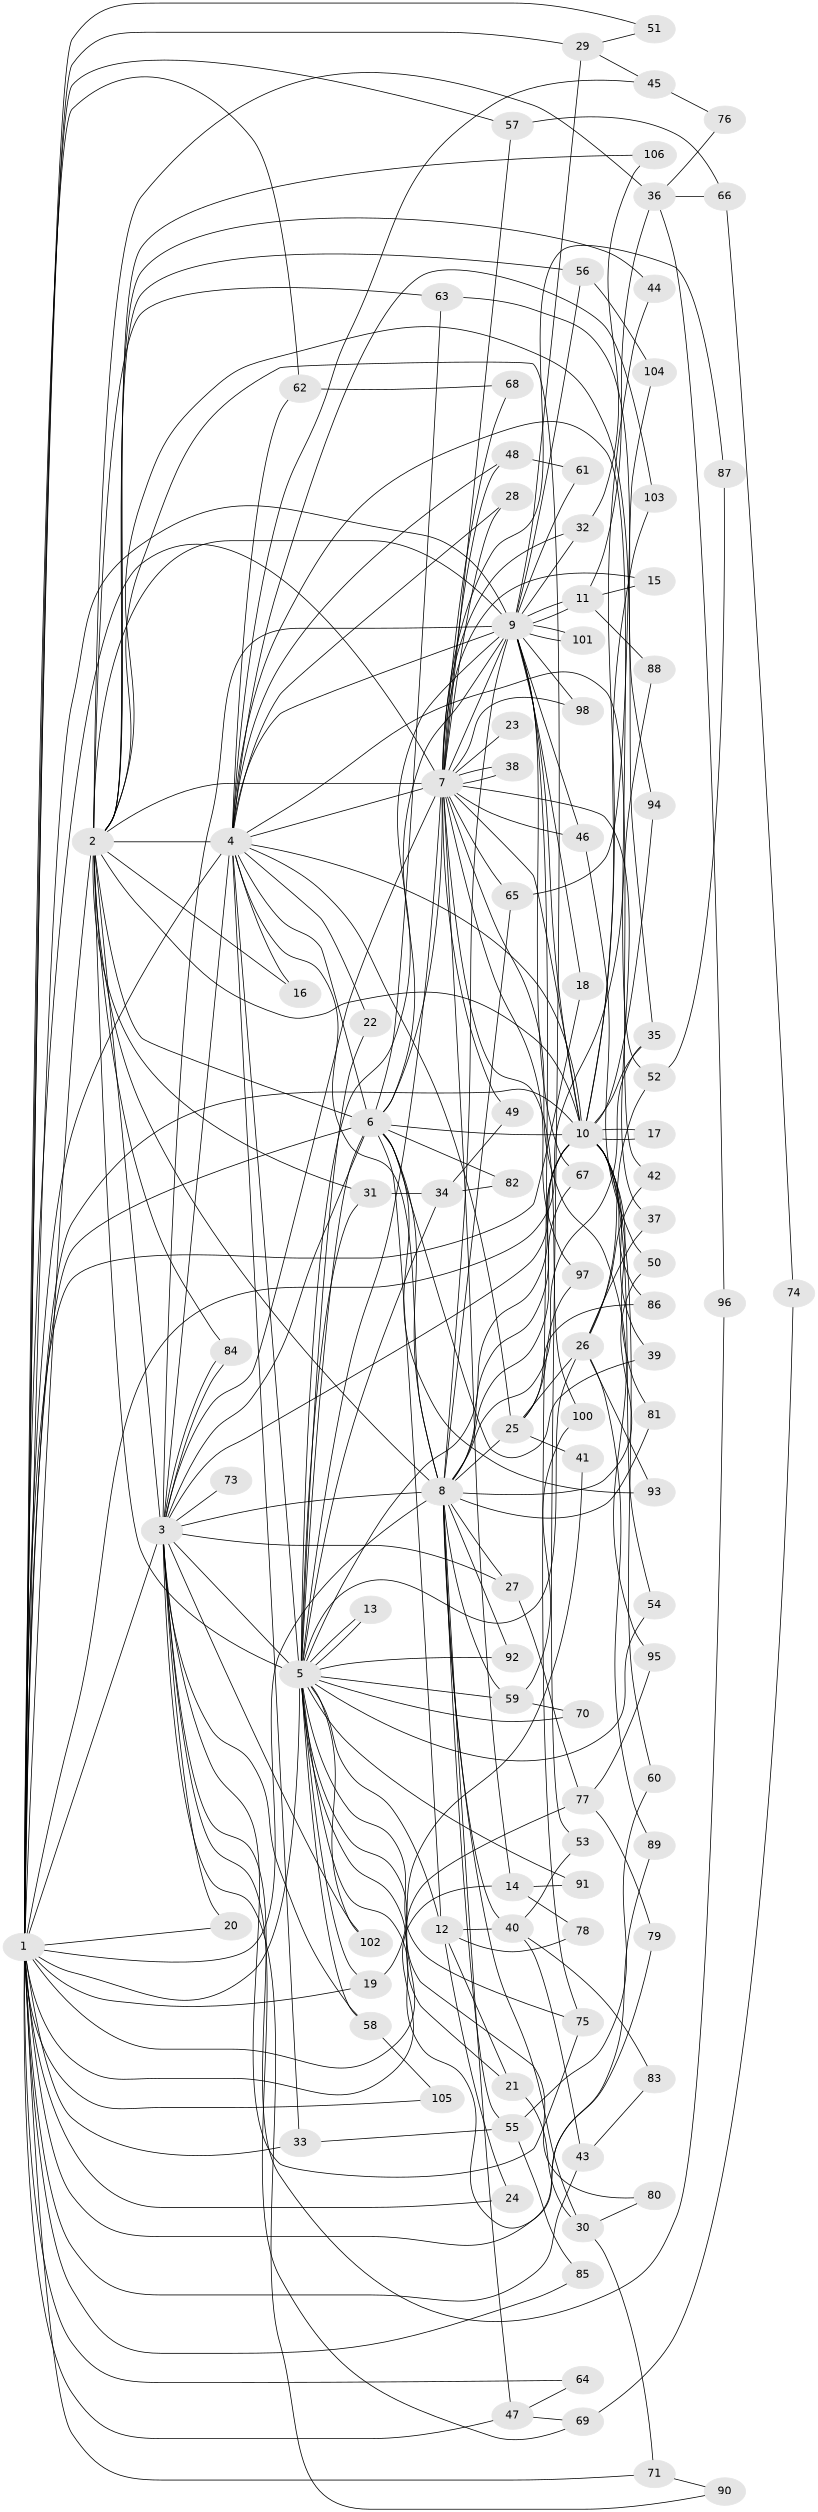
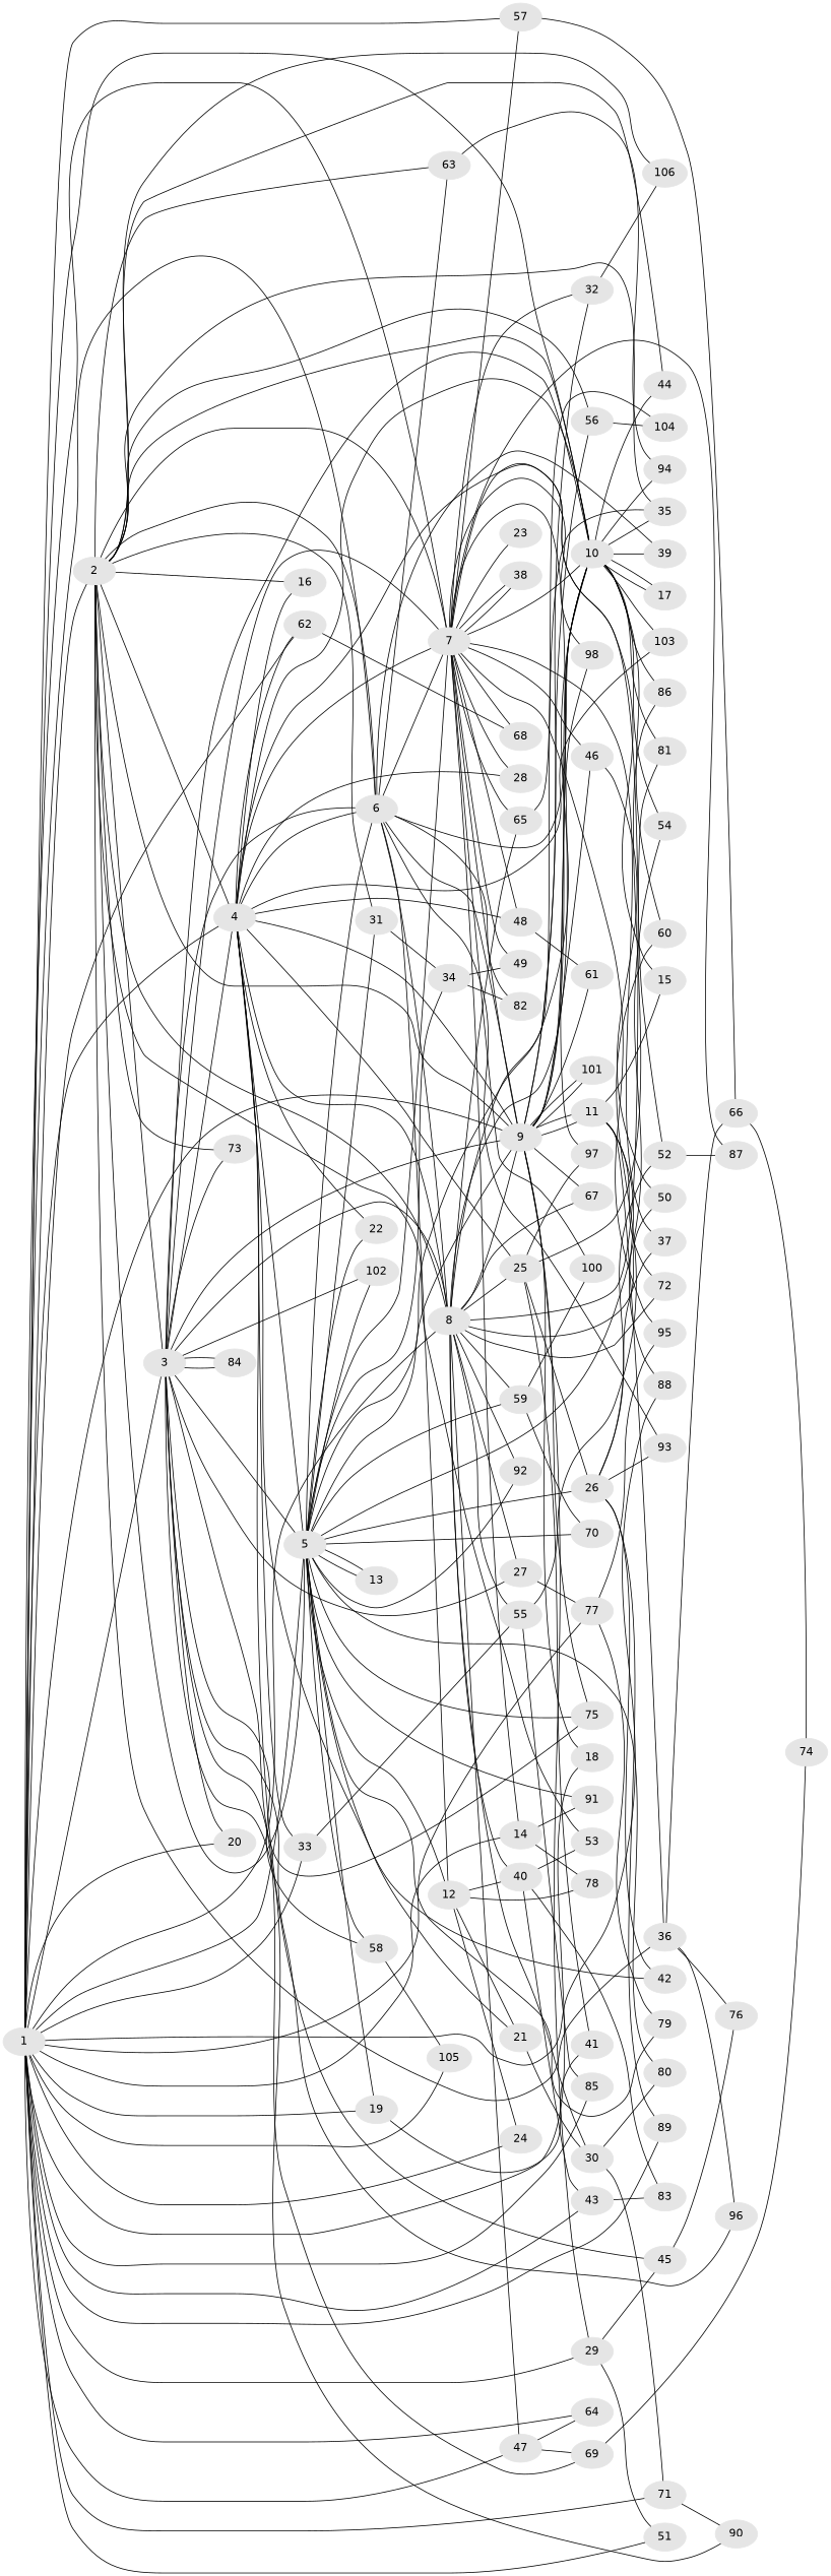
  graph {
    fontname="DejaVu Sans"
    rankdir=LR
    node [color=gray90 fontname="DejaVu Sans" style=filled]
    edge [fontname="DejaVu Sans"]
    1
    2
    3
    4
    5
    6
    7
    8
    9
    10
    14
    18
    19
    20
    24
    29
    33
    43
    47
    51
    57
    62
    64
    71
    77
    85
    88
    89
    105
    16
    31
    35
    36
    44
    53
    56
    63
    73
    106
    27
    58
    69
    75
    84
    90
    96
    102
    22
    25
    28
    42
    45
    48
    52
    103
    12
    13
    21
    26
    34
    54
    59
    70
    79
    80
    91
    92
    39
    82
    93
    15
    23
    32
    37
    38
    46
    49
    65
    68
    87
    95
    97
    98
    100
    30
    40
    50
    55
    67
+   72
    81
    11
    61
    101
    17
    60
    86
    94
    78
    41
    83
    66
    76
    104
    74
    1 -- 2
    1 -- 3
    1 -- 4
    1 -- 5
    1 -- 6
    1 -- 7
    1 -- 8
    1 -- 9
    1 -- 10
    1 -- 14
    1 -- 18
    1 -- 19
    1 -- 20
    1 -- 24
    1 -- 29
    1 -- 33
    1 -- 43
    1 -- 47
    1 -- 51
    1 -- 57
    1 -- 62
    1 -- 64
    1 -- 71
    1 -- 77
    1 -- 85
    1 -- 88
    1 -- 89
    1 -- 105
    2 -- 3
    2 -- 4
    2 -- 5
    2 -- 6
    2 -- 7
    2 -- 8
    2 -- 9
    2 -- 10
    2 -- 16
    2 -- 31
    2 -- 35
    2 -- 36
    2 -- 44
    2 -- 53
    2 -- 56
    2 -- 63
-   2 -- 84
+   2 -- 73
    2 -- 106
    3 -- 4
    3 -- 5
    3 -- 6
    3 -- 7
    3 -- 8
    3 -- 9
    3 -- 10
    3 -- 20
    3 -- 73
    3 -- 27
    3 -- 58
    3 -- 69
    3 -- 75
    3 -- 84
    3 -- 84
    3 -- 90
    3 -- 96
    3 -- 102
    4 -- 5
    4 -- 6
    4 -- 7
    4 -- 8
    4 -- 9
    4 -- 10
    4 -- 33
    4 -- 62
    4 -- 16
    4 -- 22
    4 -- 25
    4 -- 28
    4 -- 42
    4 -- 45
    4 -- 48
    4 -- 52
    4 -- 103
    5 -- 6
    5 -- 7
    5 -- 9
    5 -- 10
    5 -- 19
    5 -- 31
    5 -- 58
    5 -- 75
    5 -- 102
    5 -- 22
    5 -- 12
    5 -- 13
    5 -- 13
    5 -- 21
    5 -- 26
    5 -- 34
    5 -- 54
    5 -- 59
    5 -- 70
    5 -- 79
    5 -- 80
    5 -- 91
    5 -- 92
    6 -- 7
    6 -- 8
    6 -- 9
    6 -- 10
    6 -- 63
    6 -- 12
    6 -- 39
    6 -- 82
    6 -- 93
    7 -- 9
    7 -- 10
    7 -- 14
    7 -- 57
    7 -- 28
    7 -- 48
    7 -- 15
    7 -- 23
    7 -- 32
    7 -- 37
    7 -- 38
    7 -- 38
    7 -- 46
    7 -- 49
    7 -- 65
    7 -- 68
    7 -- 87
    7 -- 95
    7 -- 97
    7 -- 98
    7 -- 100
    8 -- 9
    8 -- 10
    8 -- 47
    8 -- 35
    8 -- 27
    8 -- 25
    8 -- 59
    8 -- 92
    8 -- 65
    8 -- 30
    8 -- 40
    8 -- 50
    8 -- 55
    8 -- 67
+   8 -- 72
    8 -- 81
    9 -- 10
    9 -- 18
    9 -- 29
    9 -- 56
    9 -- 75
    9 -- 32
    9 -- 46
    9 -- 98
    9 -- 67
    9 -- 11
    9 -- 11
    9 -- 61
    9 -- 101
    9 -- 101
    10 -- 35
    10 -- 44
    10 -- 103
    10 -- 54
    10 -- 39
    10 -- 81
    10 -- 17
    10 -- 17
    10 -- 60
    10 -- 86
    10 -- 94
    14 -- 91
    14 -- 78
    19 -- 41
    29 -- 51
    29 -- 45
    33 -- 55
    43 -- 83
    47 -- 64
    47 -- 69
    57 -- 66
    62 -- 68
    71 -- 90
    77 -- 79
    77 -- 95
    31 -- 34
    36 -- 96
    36 -- 66
    36 -- 76
    56 -- 104
    63 -- 94
    27 -- 77
    58 -- 105
    69 -- 74
    25 -- 26
    25 -- 97
    25 -- 86
    25 -- 41
    45 -- 76
    48 -- 61
    52 -- 87
    12 -- 24
    12 -- 21
    12 -- 40
    12 -- 78
    21 -- 30
    26 -- 89
    26 -- 42
    26 -- 52
    26 -- 93
    26 -- 37
    34 -- 82
    34 -- 49
    59 -- 70
    59 -- 100
    32 -- 106
    46 -- 50
    65 -- 104
    30 -- 71
    30 -- 80
    40 -- 43
    40 -- 53
    40 -- 83
    55 -- 85
    55 -- 60
    11 -- 88
    11 -- 36
    11 -- 15
+   11 -- 72
    66 -- 74
  }
